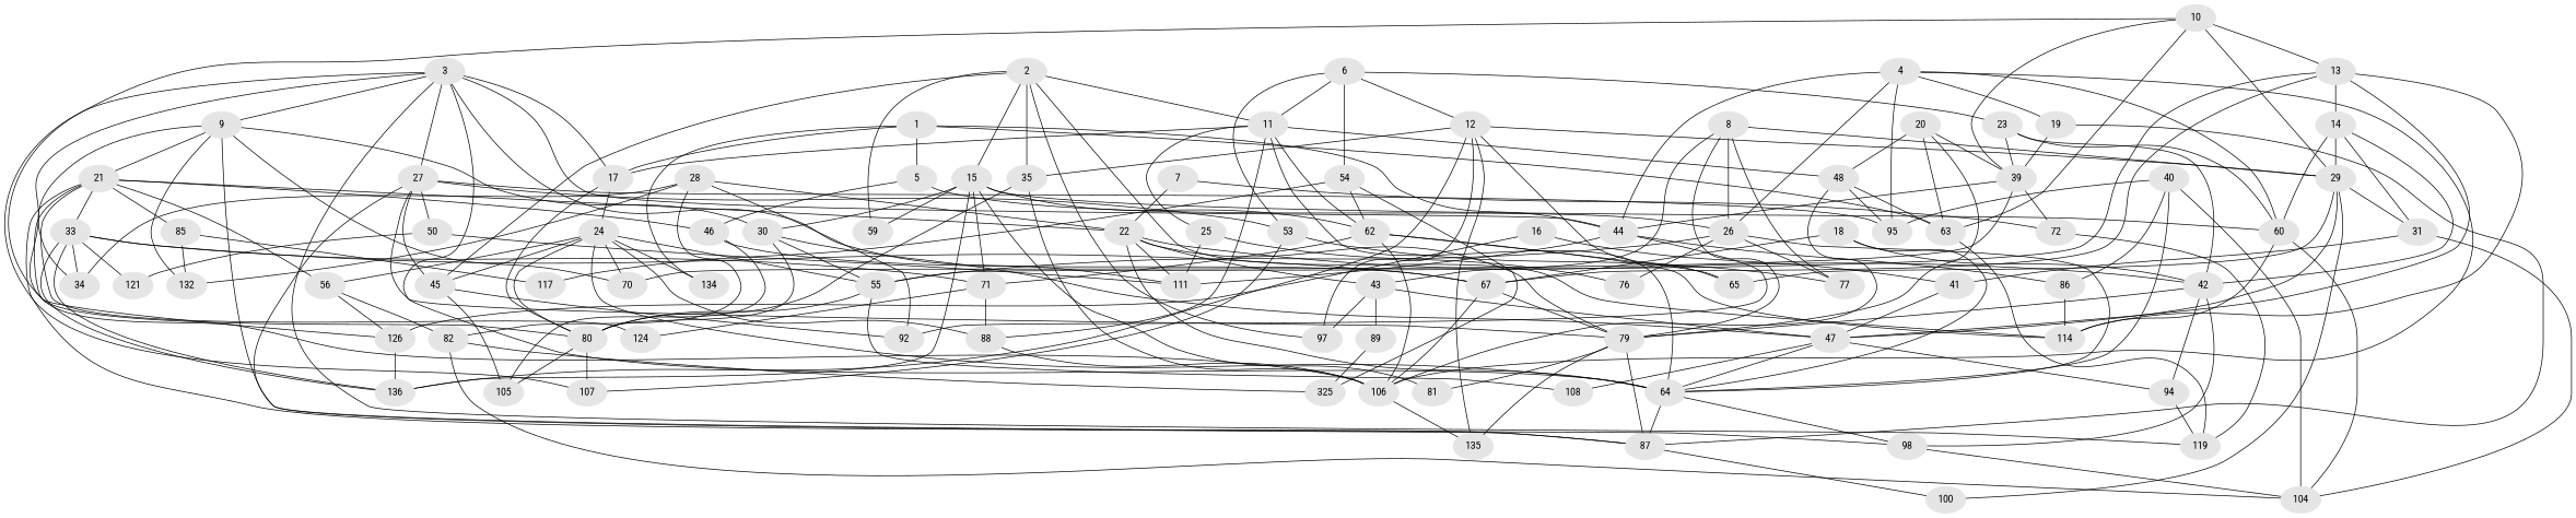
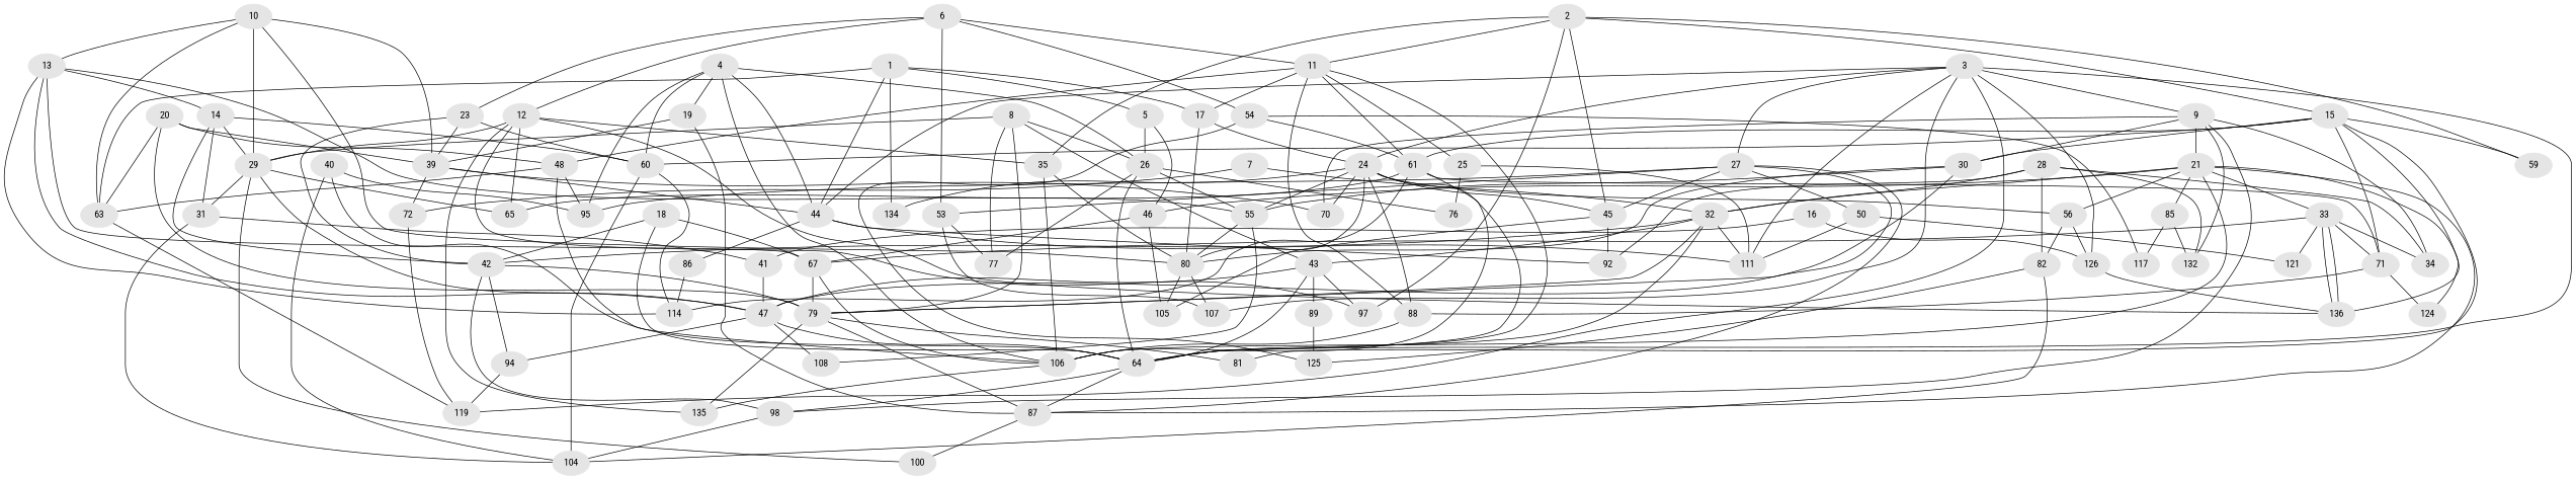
  graph {
    fontname="Roboto Condensed"
    node [color=gray90 fontname="Roboto Condensed" style=filled]
    edge [fontname="Roboto Condensed"]
    1 [super="+78"]
    5
    17
    44 [super="+118"]
    63
    134
    26 [super="+36"]
    46 [super="+84"]
    24 [super="+102"]
    80 [super="+113"]
    111 [super="+130"]
    92
    86
    119
    2 [super="+57"]
    11 [super="+66"]
    15 [super="+38"]
    35
    45 [super="+123"]
    59
    97
    114
    64 [super="+69"]
    25
    48 [super="+49"]
-   61 [super="+73" label=62]
+   61 [super="+73"]
    88
    60 [super="+128"]
    30 [super="+103"]
    136
    71
    81
    106 [super="+110"]
    105
    3 [super="+96"]
    9 [super="+22"]
    27 [super="+115"]
    107
    126
    21 [super="+37"]
    34
    70
    98 [super="+99"]
    132
    55
    56
    95
    53 [super="+131"]
    79 [super="+112"]
    87 [super="+122"]
    50
    4
    19
    39 [super="+91"]
    77
    76
    104
    135
    67 [super="+75"]
    6
    12 [super="+74"]
    23 [super="+116"]
    54
    29 [super="+51"]
    65 [super="+90"]
    42 [super="+52"]
    117
-   125 [label=325]
-   32 [super="+68" label=22]
+   125
+   32 [super="+68"]
    43 [super="+133"]
    7
    72
    8 [super="+101"]
    47 [super="+129"]
    31
    100
    89
    33 [super="+83"]
    85
    124
    10 [super="+58"]
    13 [super="+62"]
    14
    94
    108
    41 [super="+93"]
    16
    18
    20 [super="+127"]
    121
    82 [super="+120"]
    28 [super="+109"]
    40
    1 -- 5
    1 -- 17
    1 -- 44
    1 -- 63
    1 -- 134
    5 -- 26
    5 -- 46
    17 -- 24
    17 -- 80
    44 -- 111
    44 -- 92
    44 -- 86
    63 -- 119
    26 -- 64
    26 -- 55
    26 -- 77
    26 -- 76
    46 -- 105
    46 -- 67
    24 -- 134
    24 -- 80
    24 -- 45
    24 -- 64
    24 -- 88
    24 -- 70
    24 -- 55
    24 -- 56
    80 -- 105
    80 -- 107
    86 -- 114
    2 -- 11
    2 -- 15
    2 -- 35
    2 -- 45
    2 -- 59
    2 -- 97
-   2 -- 114
    11 -- 17
    11 -- 64
    11 -- 25
    11 -- 48
    11 -- 61
    11 -- 88
    15 -- 59
    15 -- 61
    15 -- 60
    15 -- 30
    15 -- 136
    15 -- 71
    15 -- 81
    35 -- 80
    35 -- 106
    45 -- 92
    45 -- 105 [weight=2]
    64 -- 98
    64 -- 87
    25 -- 111
    25 -- 76
    48 -- 63
    48 -- 106
    48 -- 95
    61 -- 114
    61 -- 71
    61 -- 106
    61 -- 65
    88 -- 106 [weight=2]
    60 -- 114
    60 -- 104
    30 -- 80
    30 -- 55
    30 -- 47
    71 -- 88
    71 -- 124
    106 -- 135
    3 -- 44
-   3 -- 17
+   3 -- 24
    3 -- 111
    3 -- 119
    3 -- 64 [weight=2]
    3 -- 9
    3 -- 27
    3 -- 107
    3 -- 126
    9 -- 30
    9 -- 21
    9 -- 34
    9 -- 70
    9 -- 98
    9 -- 132
    27 -- 45
    27 -- 95
    27 -- 53
    27 -- 79
    27 -- 87
    27 -- 50
    126 -- 136
    21 -- 46
    21 -- 106
    21 -- 56
    21 -- 87
    21 -- 32
    21 -- 33
    21 -- 85
    21 -- 124
    98 -- 104
    55 -- 80
    55 -- 108
    56 -- 126
    56 -- 82
    53 -- 107
    53 -- 77
    79 -- 81
    79 -- 87
    79 -- 135
    87 -- 100
    50 -- 111
    50 -- 121
    4 -- 44
    4 -- 26
    4 -- 60
    4 -- 106
    4 -- 95
    4 -- 19
    19 -- 87
    19 -- 39
    39 -- 44
    39 -- 70
    39 -- 72
    67 -- 106
    67 -- 79
    6 -- 11
    6 -- 53
    6 -- 12
    6 -- 23
    6 -- 54
    12 -- 35
    12 -- 97
    12 -- 136
    12 -- 135
    12 -- 29
    12 -- 65
    23 -- 60
    23 -- 39
    23 -- 42
    54 -- 61
    54 -- 117
    54 -- 125
    29 -- 65
    29 -- 47
    29 -- 31
    29 -- 100
    42 -- 98
    42 -- 79
    42 -- 94 [weight=2]
    32 -- 111
    32 -- 64
    32 -- 79
    32 -- 42
    32 -- 43
    43 -- 97
+   43 -- 64
    43 -- 47
    43 -- 89
    7 -- 32
    7 -- 72
    72 -- 119
    8 -- 26 [weight=2]
    8 -- 79
    8 -- 77
    8 -- 29
    8 -- 43
    47 -- 64
    47 -- 94
    47 -- 108
    31 -- 104
    31 -- 41
    89 -- 125
    33 -- 136
    33 -- 136
    33 -- 71
    33 -- 34
    33 -- 67
    33 -- 121
    85 -- 132
    85 -- 117
    10 -- 63
    10 -- 80
    10 -- 39
    10 -- 29 [weight=2]
    10 -- 13
    13 -- 114
    13 -- 55
    13 -- 67
    13 -- 47
    13 -- 14
    14 -- 60
    14 -- 29
    14 -- 42
    14 -- 31
    94 -- 119
    41 -- 47
    16 -- 126
    16 -- 41
    18 -- 64
    18 -- 67
    18 -- 42
    20 -- 63
    20 -- 48
    20 -- 79
    20 -- 39
    82 -- 104
    82 -- 125
    28 -- 92
    28 -- 34 [weight=2]
    28 -- 132
    28 -- 32
    28 -- 82 [weight=2]
-   40 -- 86
    40 -- 64
    40 -- 95
    40 -- 104
  }
